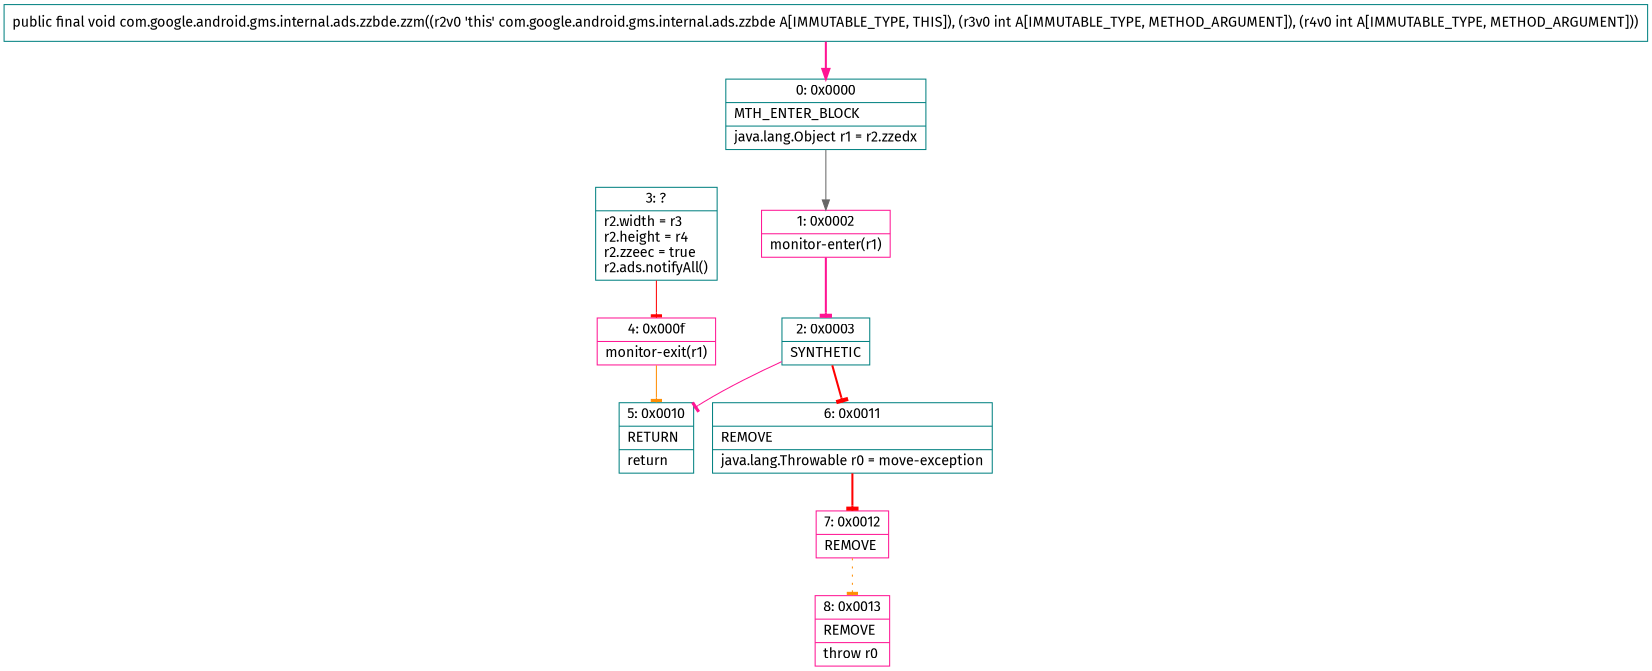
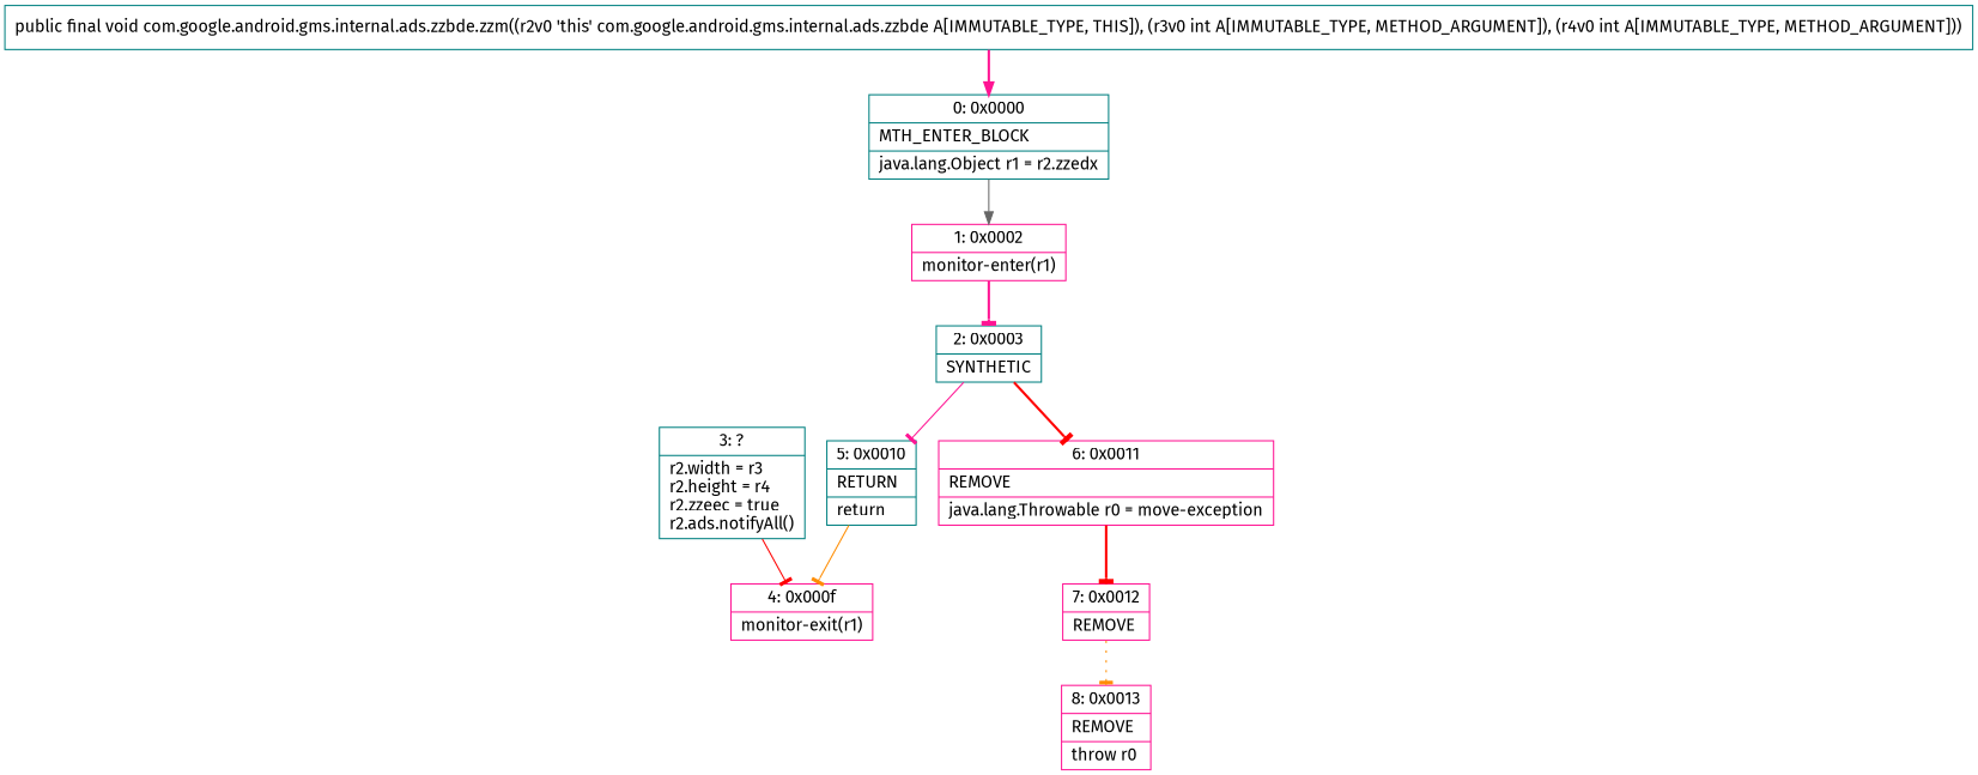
  digraph {
    fontname="Fira Sans"
    node [color=teal fontname="Fira Sans" shape=record]
    edge [arrowhead=tee color=deeppink fontname="Fira Sans" style=solid]
    n1 [label="{0\:\ 0x0000|MTH_ENTER_BLOCK\l|java.lang.Object r1 = r2.zzedx\l}"]
    n2 [color=deeppink label="{1\:\ 0x0002|monitor\-enter(r1)\l}"]
    n3 [label="{2\:\ 0x0003|SYNTHETIC\l}"]
-   n4 [label="{6\:\ 0x0011|REMOVE\l|java.lang.Throwable r0 = move\-exception\l}"]
+   n4 [color=deeppink label="{6\:\ 0x0011|REMOVE\l|java.lang.Throwable r0 = move\-exception\l}"]
    n5 [label="{5\:\ 0x0010|RETURN\l|return\l}"]
    n6 [label="{3\:\ ?|r2.width = r3\lr2.height = r4\lr2.zzeec = true\lr2.ads.notifyAll()\l}"]
    n7 [color=deeppink label="{4\:\ 0x000f|monitor\-exit(r1)\l}"]
    n8 [color=deeppink label="{7\:\ 0x0012|REMOVE\l}"]
    n9 [color=deeppink label="{8\:\ 0x0013|REMOVE\l|throw r0\l}"]
    n10 [label="{public final void com.google.android.gms.internal.ads.zzbde.zzm((r2v0 'this' com.google.android.gms.internal.ads.zzbde A[IMMUTABLE_TYPE, THIS]), (r3v0 int A[IMMUTABLE_TYPE, METHOD_ARGUMENT]), (r4v0 int A[IMMUTABLE_TYPE, METHOD_ARGUMENT])) }"]
    n1 -> n2 [arrowhead=normal color=gray40]
    n2 -> n3 [style=bold]
    n3 -> n4 [color=red style=bold]
    n3 -> n5
    n4 -> n8 [color=red style=bold]
    n6 -> n7 [color=red]
-   n7 -> n5 [color=darkorange]
+   n5 -> n7 [color=darkorange]
    n8 -> n9 [color=darkorange style=dotted]
    n10 -> n1 [arrowhead=normal style=bold]
  }
